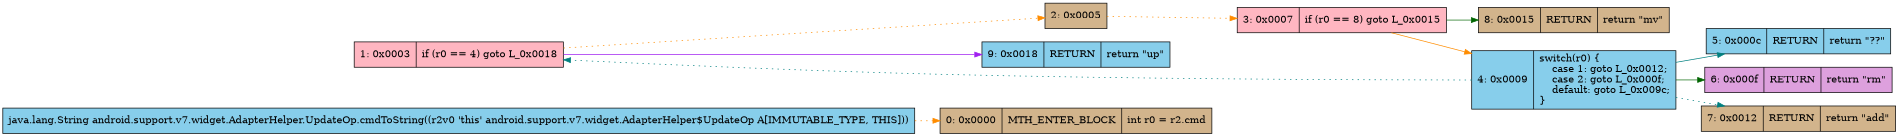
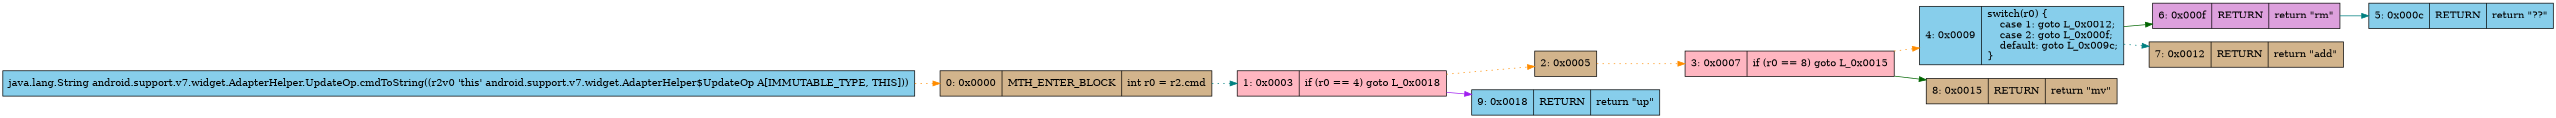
  digraph {
    rankdir=LR
    node [fillcolor=tan shape=record style=filled]
    edge [color=darkorange style=dotted]
    n1 [label="{0\:\ 0x0000|MTH_ENTER_BLOCK\l|int r0 = r2.cmd\l}"]
    n2 [fillcolor=lightpink label="{1\:\ 0x0003|if (r0 == 4) goto L_0x0018\l}"]
    n3 [label="{2\:\ 0x0005}"]
    n4 [fillcolor=skyblue label="{9\:\ 0x0018|RETURN\l|return \"up\"\l}"]
    n5 [fillcolor=lightpink label="{3\:\ 0x0007|if (r0 == 8) goto L_0x0015\l}"]
    n6 [fillcolor=skyblue label="{4\:\ 0x0009|switch(r0) \{\l    case 1: goto L_0x0012;\l    case 2: goto L_0x000f;\l    default: goto L_0x009c;\l\}\l}"]
    n7 [label="{8\:\ 0x0015|RETURN\l|return \"mv\"\l}"]
    n8 [fillcolor=skyblue label="{5\:\ 0x000c|RETURN\l|return \"??\"\l}"]
    n9 [fillcolor=plum label="{6\:\ 0x000f|RETURN\l|return \"rm\"\l}"]
    n10 [label="{7\:\ 0x0012|RETURN\l|return \"add\"\l}"]
    n11 [fillcolor=skyblue label="{java.lang.String android.support.v7.widget.AdapterHelper.UpdateOp.cmdToString((r2v0 'this' android.support.v7.widget.AdapterHelper$UpdateOp A[IMMUTABLE_TYPE, THIS])) }"]
-   n6 -> n2 [color=teal]
+   n1 -> n2 [color=teal]
    n2 -> n3
    n2 -> n4 [color=purple style=solid]
    n3 -> n5
-   n5 -> n6 [style=solid]
+   n5 -> n6
    n5 -> n7 [color=darkgreen style=solid]
-   n6 -> n8 [color=teal style=solid]
+   n9 -> n8 [color=teal style=solid]
    n6 -> n9 [color=darkgreen style=solid]
    n6 -> n10 [color=teal]
    n11 -> n1
  }
